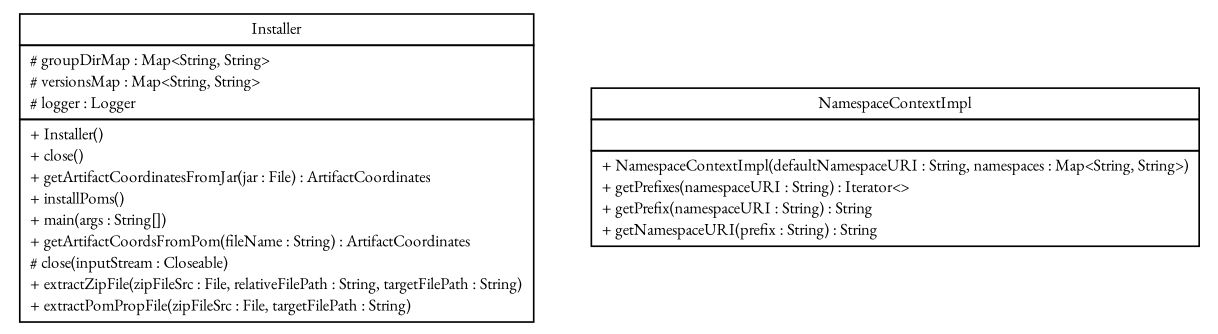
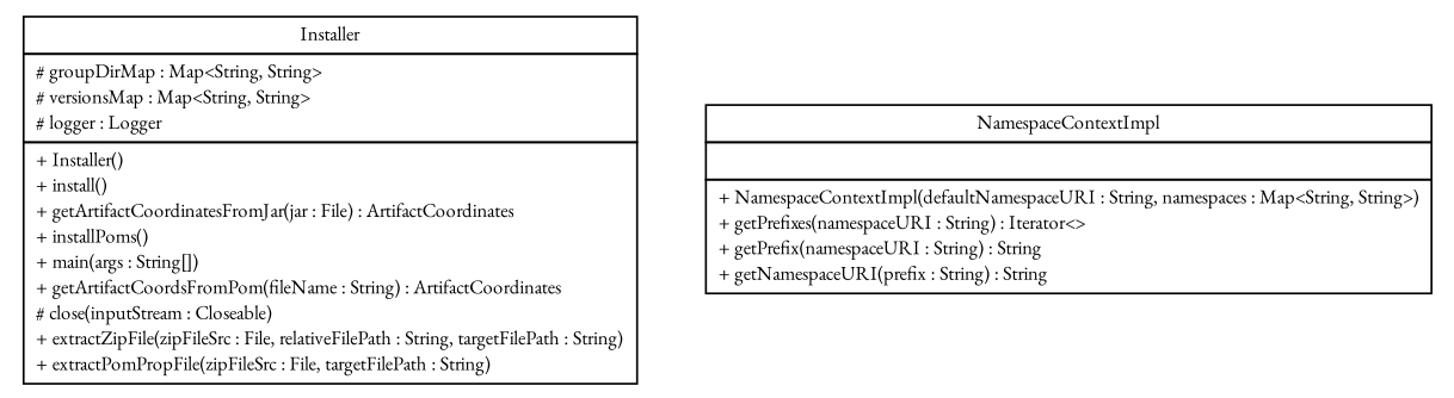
  digraph {
    nodesep=0.25
    ranksep=0.5
    fontname="EB Garamond"
    node [fontcolor=black fontname="EB Garamond" fontsize=10.0 shape=plaintext]
-   n1 [label=<<table title="sorcer.installer.Installer" border="0" cellborder="1" cellspacing="0" cellpadding="2" port="p" href="./Installer.html"> 		<tr><td><table border="0" cellspacing="0" cellpadding="1"> <tr><td align="center" balign="center"> Installer </td></tr> 		</table></td></tr> 		<tr><td><table border="0" cellspacing="0" cellpadding="1"> <tr><td align="left" balign="left"> # groupDirMap : Map&lt;String, String&gt; </td></tr> <tr><td align="left" balign="left"> # versionsMap : Map&lt;String, String&gt; </td></tr> <tr><td align="left" balign="left"> # logger : Logger </td></tr> 		</table></td></tr> 		<tr><td><table border="0" cellspacing="0" cellpadding="1"> <tr><td align="left" balign="left"> + Installer() </td></tr> <tr><td align="left" balign="left"> + close() </td></tr> <tr><td align="left" balign="left"> + getArtifactCoordinatesFromJar(jar : File) : ArtifactCoordinates </td></tr> <tr><td align="left" balign="left"> + installPoms() </td></tr> <tr><td align="left" balign="left"> + main(args : String[]) </td></tr> <tr><td align="left" balign="left"> + getArtifactCoordsFromPom(fileName : String) : ArtifactCoordinates </td></tr> <tr><td align="left" balign="left"> # close(inputStream : Closeable) </td></tr> <tr><td align="left" balign="left"> + extractZipFile(zipFileSrc : File, relativeFilePath : String, targetFilePath : String) </td></tr> <tr><td align="left" balign="left"> + extractPomPropFile(zipFileSrc : File, targetFilePath : String) </td></tr> 		</table></td></tr> 		</table>>]
+   n1 [label=<<table title="sorcer.installer.Installer" border="0" cellborder="1" cellspacing="0" cellpadding="2" port="p" href="./Installer.html"> 		<tr><td><table border="0" cellspacing="0" cellpadding="1"> <tr><td align="center" balign="center"> Installer </td></tr> 		</table></td></tr> 		<tr><td><table border="0" cellspacing="0" cellpadding="1"> <tr><td align="left" balign="left"> # groupDirMap : Map&lt;String, String&gt; </td></tr> <tr><td align="left" balign="left"> # versionsMap : Map&lt;String, String&gt; </td></tr> <tr><td align="left" balign="left"> # logger : Logger </td></tr> 		</table></td></tr> 		<tr><td><table border="0" cellspacing="0" cellpadding="1"> <tr><td align="left" balign="left"> + Installer() </td></tr> <tr><td align="left" balign="left"> + install() </td></tr> <tr><td align="left" balign="left"> + getArtifactCoordinatesFromJar(jar : File) : ArtifactCoordinates </td></tr> <tr><td align="left" balign="left"> + installPoms() </td></tr> <tr><td align="left" balign="left"> + main(args : String[]) </td></tr> <tr><td align="left" balign="left"> + getArtifactCoordsFromPom(fileName : String) : ArtifactCoordinates </td></tr> <tr><td align="left" balign="left"> # close(inputStream : Closeable) </td></tr> <tr><td align="left" balign="left"> + extractZipFile(zipFileSrc : File, relativeFilePath : String, targetFilePath : String) </td></tr> <tr><td align="left" balign="left"> + extractPomPropFile(zipFileSrc : File, targetFilePath : String) </td></tr> 		</table></td></tr> 		</table>>]
    n2 [label=<<table title="sorcer.installer.NamespaceContextImpl" border="0" cellborder="1" cellspacing="0" cellpadding="2" port="p" href="./NamespaceContextImpl.html"> 		<tr><td><table border="0" cellspacing="0" cellpadding="1"> <tr><td align="center" balign="center"> NamespaceContextImpl </td></tr> 		</table></td></tr> 		<tr><td><table border="0" cellspacing="0" cellpadding="1"> <tr><td align="left" balign="left">  </td></tr> 		</table></td></tr> 		<tr><td><table border="0" cellspacing="0" cellpadding="1"> <tr><td align="left" balign="left"> + NamespaceContextImpl(defaultNamespaceURI : String, namespaces : Map&lt;String, String&gt;) </td></tr> <tr><td align="left" balign="left"> + getPrefixes(namespaceURI : String) : Iterator&lt;&gt; </td></tr> <tr><td align="left" balign="left"> + getPrefix(namespaceURI : String) : String </td></tr> <tr><td align="left" balign="left"> + getNamespaceURI(prefix : String) : String </td></tr> 		</table></td></tr> 		</table>>]
  }
